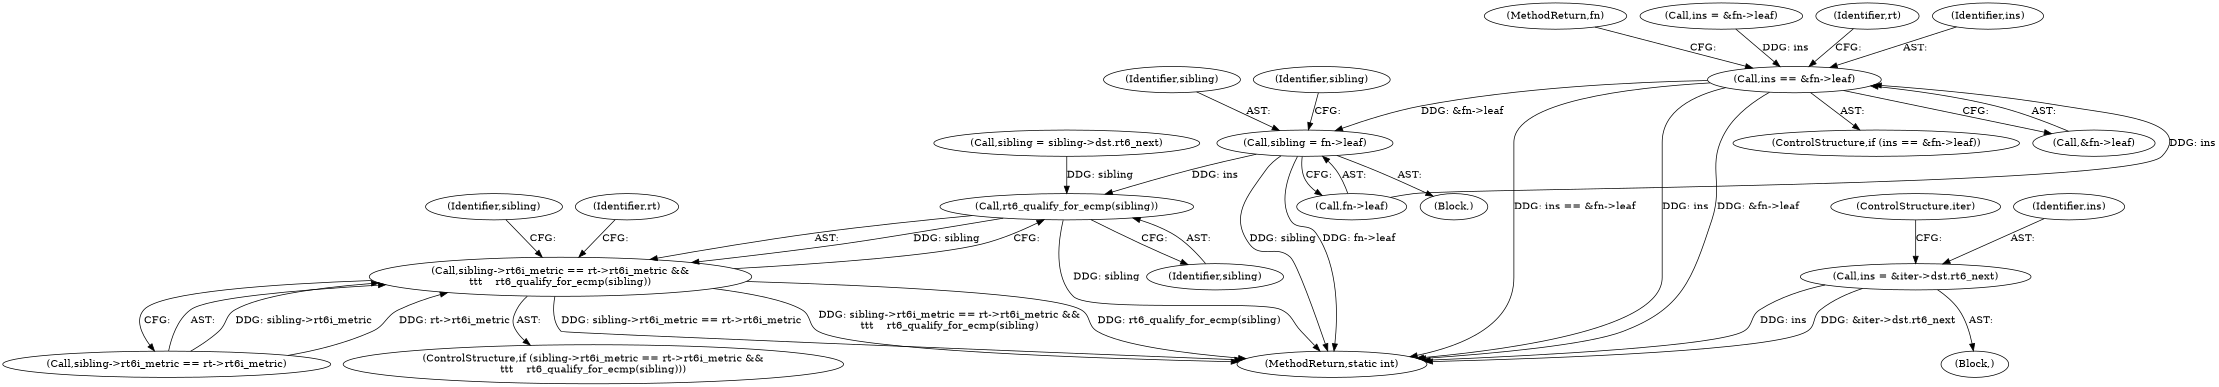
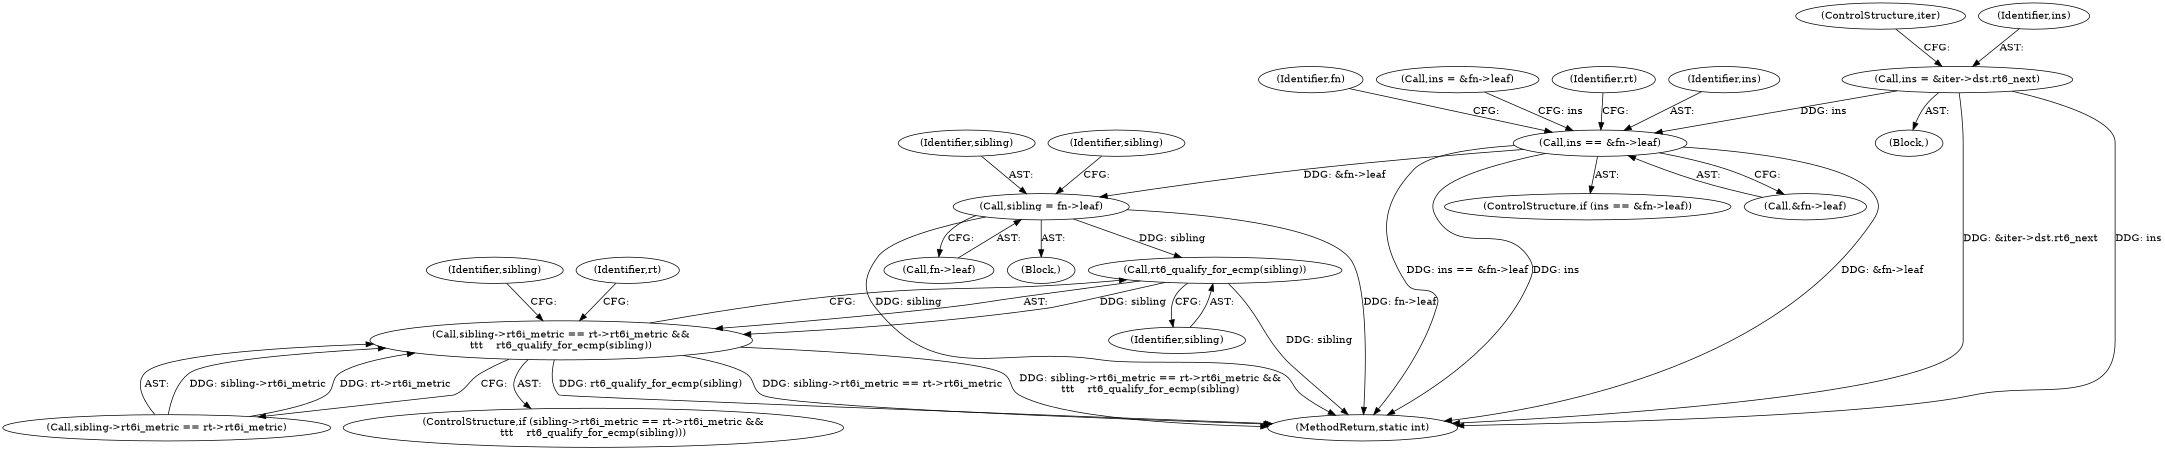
  digraph {
    n1 [label="(Call,ins = &iter->dst.rt6_next)"]
    n2 [label="(Call,ins == &fn->leaf)"]
    n3 [label="(Block,)"]
    n4 [label="(MethodReturn,static int)"]
    n5 [label="(Call,sibling = fn->leaf)"]
    n6 [label="(ControlStructure,if (ins == &fn->leaf))"]
    n7 [label="(Call,&fn->leaf)"]
    n8 [label="(Call,rt6_qualify_for_ecmp(sibling))"]
    n9 [label="(Call,fn->leaf)"]
    n10 [label="(Block,)"]
    n11 [label="(Call,sibling->rt6i_metric == rt->rt6i_metric &&\n\t\t\t    rt6_qualify_for_ecmp(sibling))"]
    n12 [label="(Identifier,sibling)"]
    n13 [label="(Call,sibling->rt6i_metric == rt->rt6i_metric)"]
    n14 [label="(ControlStructure,if (sibling->rt6i_metric == rt->rt6i_metric &&\n\t\t\t    rt6_qualify_for_ecmp(sibling)))"]
    n15 [label="(Identifier,sibling)"]
-   n16 [label="(MethodReturn,fn)"]
+   n16 [label="(Identifier,fn)"]
    n17 [label="(ControlStructure,iter)"]
    n18 [label="(Identifier,sibling)"]
    n19 [label="(Identifier,rt)"]
    n20 [label="(Call,ins = &fn->leaf)"]
-   n21 [label="(Call,sibling = sibling->dst.rt6_next)"]
    n22 [label="(Identifier,rt)"]
    n23 [label="(Identifier,ins)"]
    n24 [label="(Identifier,sibling)"]
    n25 [label="(Identifier,ins)"]
-   n9 -> n2 [label="DDG: ins"]
+   n1 -> n2 [label="DDG: ins"]
    n1 -> n3 [label="AST: "]
    n1 -> n4 [label="DDG: ins"]
    n1 -> n4 [label="DDG: &iter->dst.rt6_next"]
    n2 -> n4 [label="DDG: ins == &fn->leaf"]
    n2 -> n4 [label="DDG: ins"]
    n2 -> n4 [label="DDG: &fn->leaf"]
    n2 -> n5 [label="DDG: &fn->leaf"]
    n2 -> n6 [label="AST: "]
    n2 -> n7 [label="CFG: "]
    n5 -> n4 [label="DDG: sibling"]
    n5 -> n4 [label="DDG: fn->leaf"]
-   n5 -> n8 [label="DDG: ins"]
+   n5 -> n8 [label="DDG: sibling"]
    n5 -> n9 [label="CFG: "]
    n5 -> n10 [label="AST: "]
    n7 -> n2 [label="AST: "]
    n8 -> n4 [label="DDG: sibling"]
    n8 -> n11 [label="AST: "]
    n8 -> n11 [label="DDG: sibling"]
    n8 -> n12 [label="CFG: "]
    n9 -> n5 [label="AST: "]
    n11 -> n4 [label="DDG: sibling->rt6i_metric == rt->rt6i_metric"]
    n11 -> n4 [label="DDG: sibling->rt6i_metric == rt->rt6i_metric &&\n\t\t\t    rt6_qualify_for_ecmp(sibling)"]
    n11 -> n4 [label="DDG: rt6_qualify_for_ecmp(sibling)"]
    n11 -> n8 [label="CFG: "]
    n11 -> n13 [label="CFG: "]
    n11 -> n14 [label="AST: "]
    n12 -> n8 [label="AST: "]
    n13 -> n11 [label="AST: "]
    n13 -> n11 [label="DDG: sibling->rt6i_metric"]
    n13 -> n11 [label="DDG: rt->rt6i_metric"]
    n15 -> n5 [label="AST: "]
    n16 -> n2 [label="CFG: "]
    n17 -> n1 [label="CFG: "]
    n18 -> n11 [label="CFG: "]
    n19 -> n11 [label="CFG: "]
-   n20 -> n2 [label="DDG: ins"]
-   n21 -> n8 [label="DDG: sibling"]
+   n20 -> n2 [label="CFG: ins"]
    n22 -> n2 [label="CFG: "]
    n23 -> n1 [label="AST: "]
    n24 -> n5 [label="CFG: "]
    n25 -> n2 [label="AST: "]
  }
